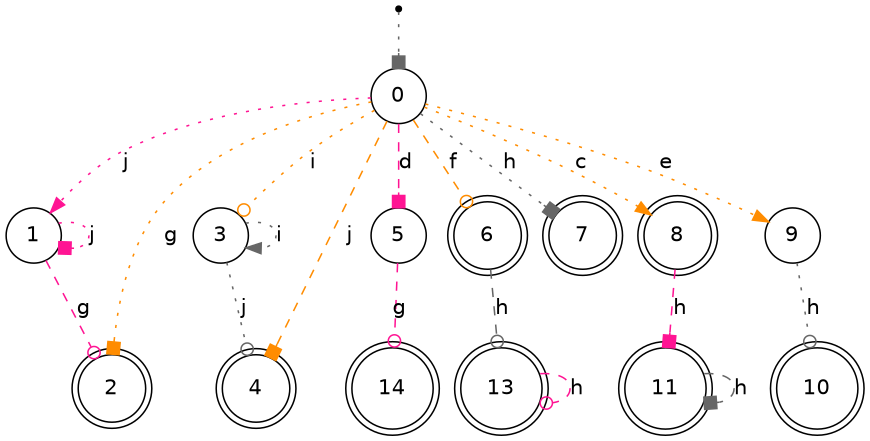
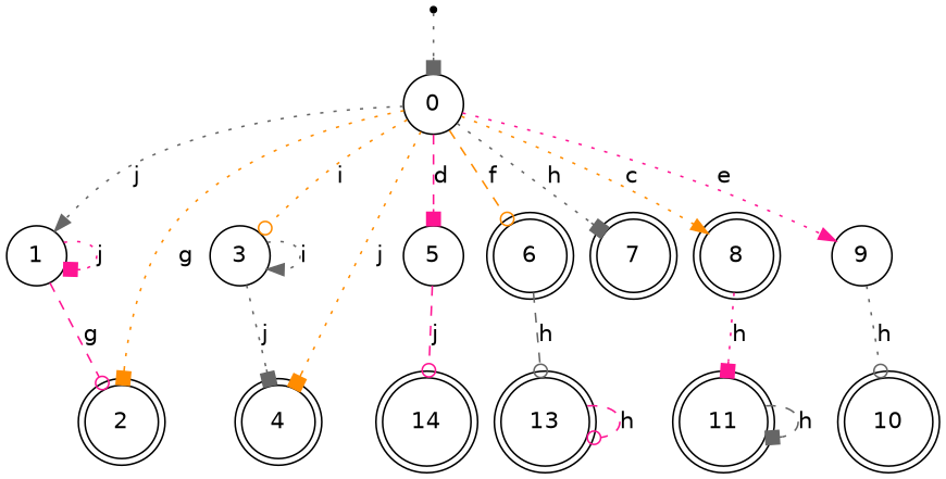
  digraph {
    fontname="DejaVu Sans"
    rankdir=TB
    node [fontname="DejaVu Sans" shape=doublecircle]
    edge [arrowhead=box color=gray40 fontname="DejaVu Sans" style=dotted]
    dummy0 [shape=point]
    0 [shape=circle]
    1 [shape=circle]
    2
    3 [shape=circle]
    4
    5 [shape=circle]
    6
    7
    8
    9 [shape=circle]
    14
    13
    11
    10
    dummy0 -> 0
-   0 -> 1 [arrowhead=normal color=deeppink label=j]
+   0 -> 1 [arrowhead=normal label=j]
    0 -> 2 [color=darkorange label=g]
    0 -> 3 [arrowhead=odot color=darkorange label=i]
-   0 -> 4 [color=darkorange label=j style=dashed]
+   0 -> 4 [color=darkorange label=j]
    0 -> 5 [color=deeppink label=d style=dashed]
    0 -> 6 [arrowhead=odot color=darkorange label=f style=dashed]
    0 -> 7 [label=h]
    0 -> 8 [arrowhead=normal color=darkorange label=c]
-   0 -> 9 [arrowhead=normal color=darkorange label=e]
+   0 -> 9 [arrowhead=normal color=deeppink label=e]
    1 -> 1 [color=deeppink label=j]
    1 -> 2 [arrowhead=odot color=deeppink label=g style=dashed]
    3 -> 3 [arrowhead=normal label=i]
-   3 -> 4 [arrowhead=odot label=j]
-   5 -> 14 [arrowhead=odot color=deeppink label=g style=dashed]
+   3 -> 4 [label=j]
+   5 -> 14 [arrowhead=odot color=deeppink label=j style=dashed]
    6 -> 13 [arrowhead=odot label=h style=dashed]
-   8 -> 11 [color=deeppink label=h style=dashed]
+   8 -> 11 [color=deeppink label=h]
    9 -> 10 [arrowhead=odot label=h]
    13 -> 13 [arrowhead=odot color=deeppink label=h style=dashed]
    11 -> 11 [label=h style=dashed]
  }
